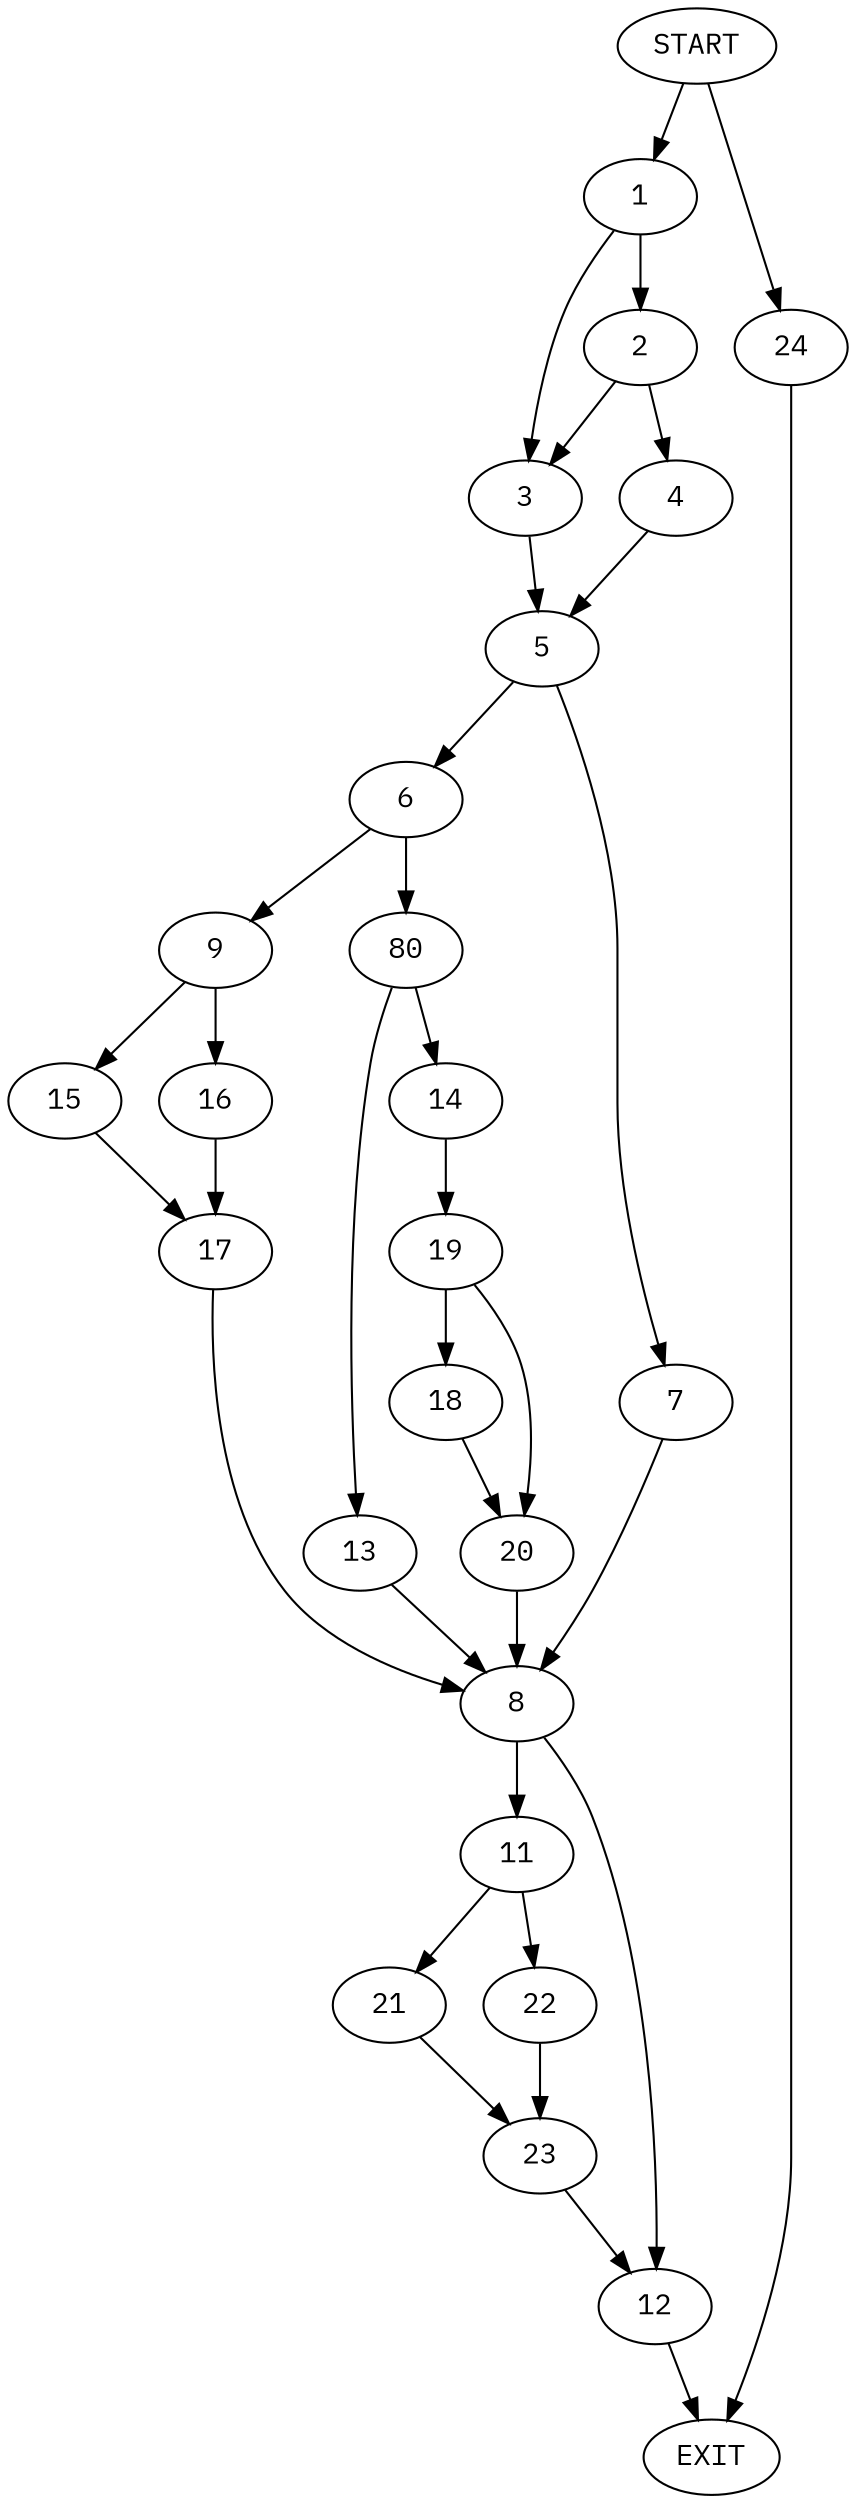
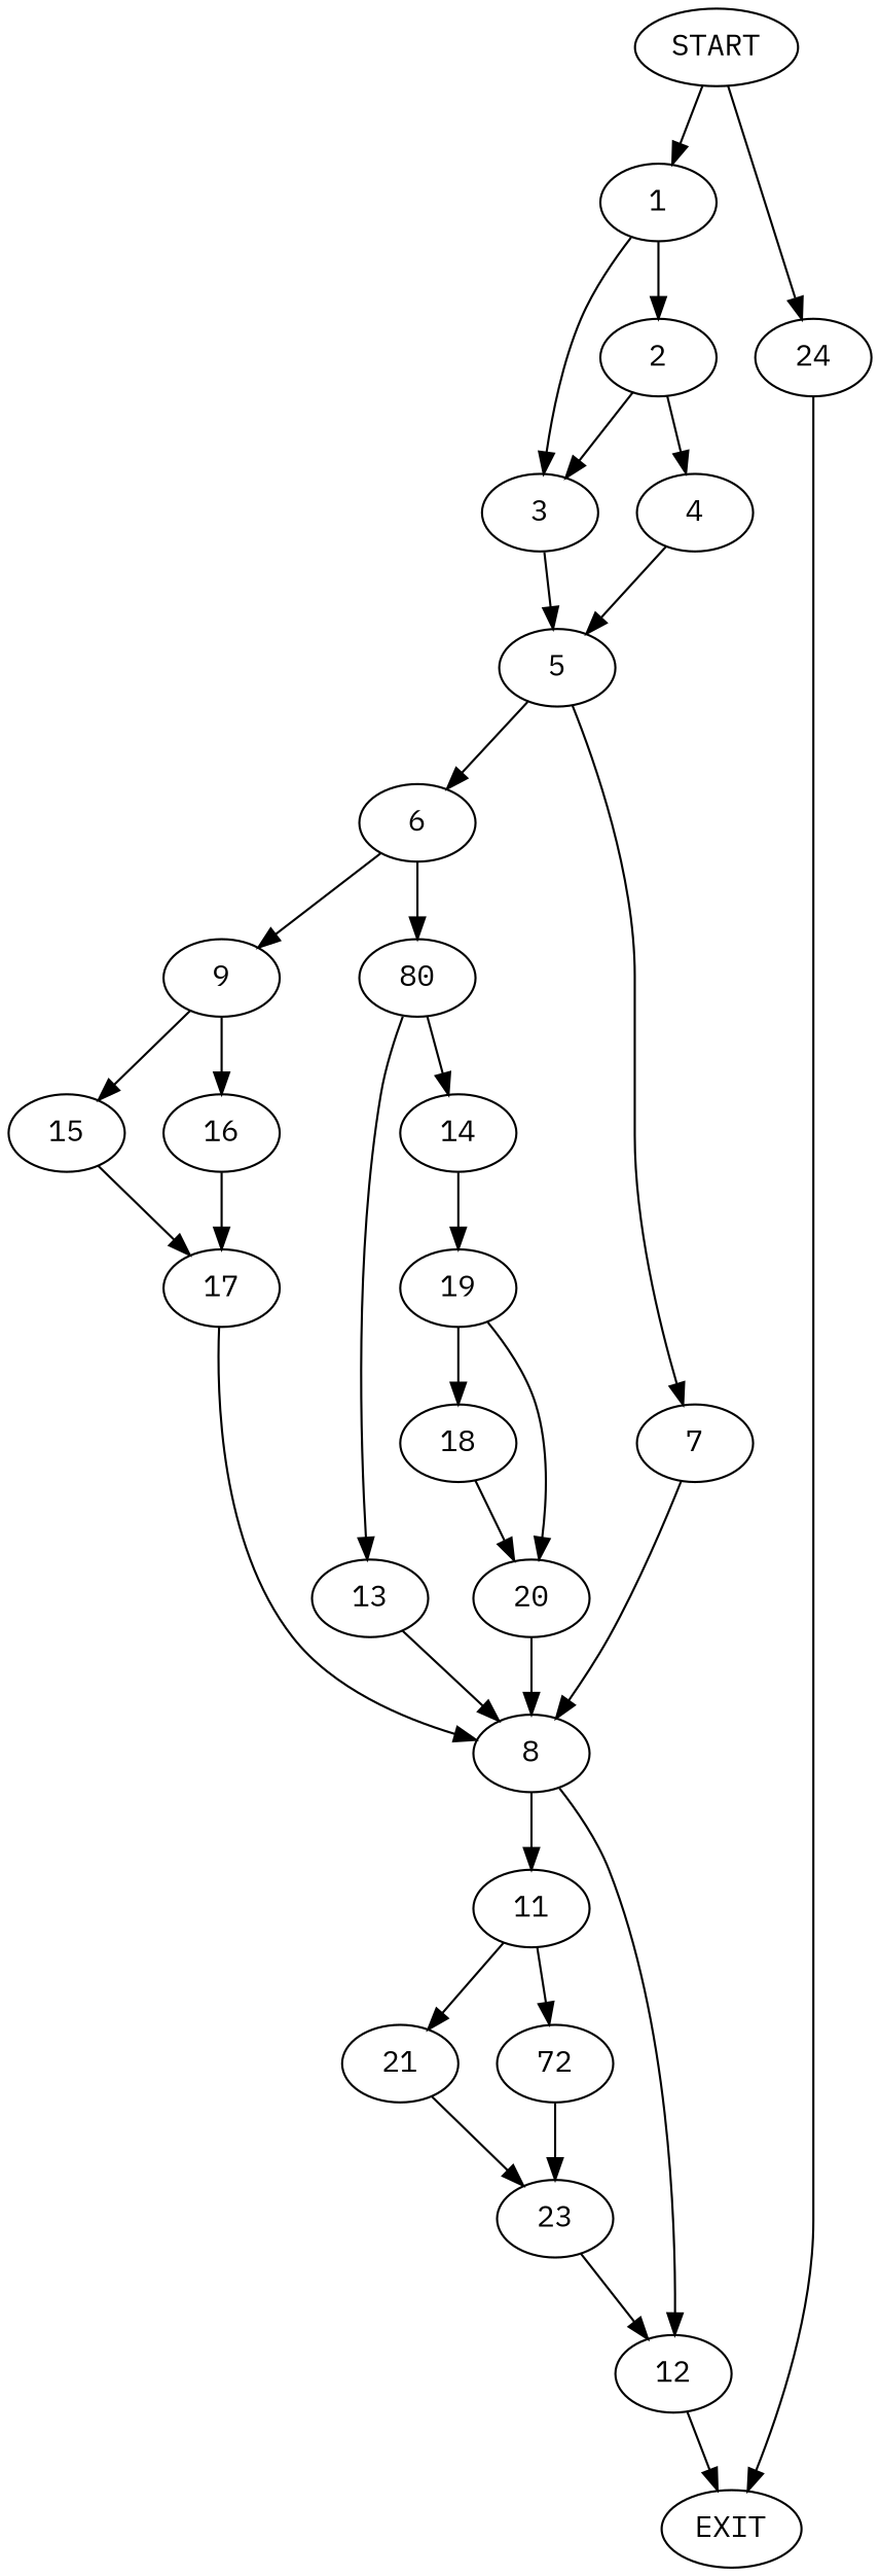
  digraph {
    fontname="IBM Plex Mono"
    node [fontname="IBM Plex Mono"]
    edge [fontname="IBM Plex Mono"]
    n1 [label=START]
    1
    24
    2
    3
    n6 [label=EXIT]
    4
    5
    6
    7
    9
    n12 [label=80]
    8
    15
    16
    13
    14
    11
    12
    21
-   22
+   22 [label=72]
    17
    19
    23
    18
    20
    n1 -> 1
    n1 -> 24
    1 -> 2
    1 -> 3
    24 -> n6
    2 -> 3
    2 -> 4
    3 -> 5
    4 -> 5
    5 -> 6
    5 -> 7
    6 -> 9
    6 -> n12
    7 -> 8
    9 -> 15
    9 -> 16
    n12 -> 13
    n12 -> 14
    8 -> 11
    8 -> 12
    15 -> 17
    16 -> 17
    13 -> 8
    14 -> 19
    11 -> 21
    11 -> 22
    12 -> n6
    21 -> 23
    22 -> 23
    17 -> 8
    19 -> 18
    19 -> 20
    23 -> 12
    18 -> 20
    20 -> 8
  }
